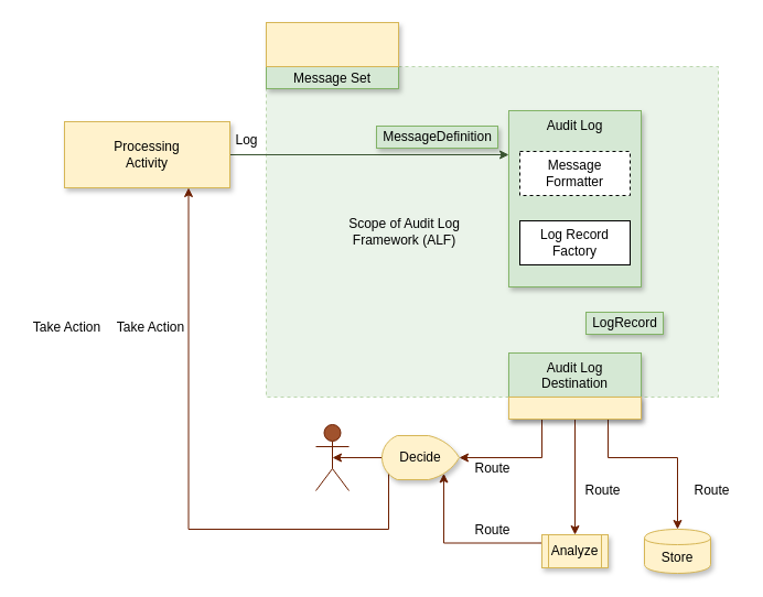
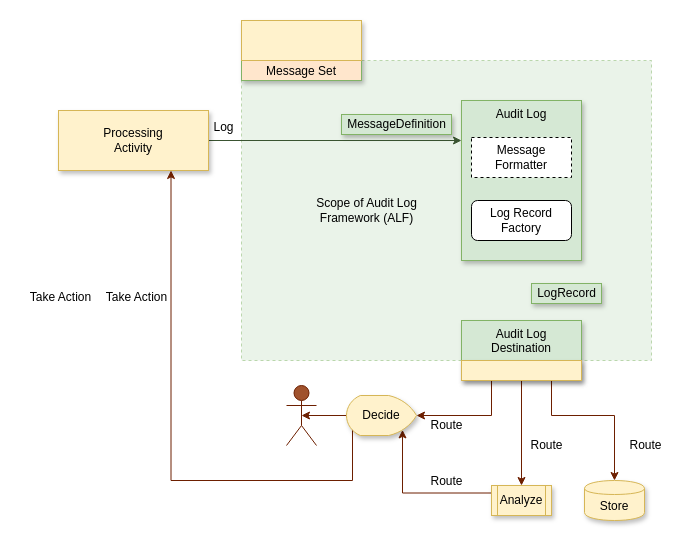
  <mxCell id="0" />
  <mxCell id="1" parent="0" />
  <mxCell id="2" value="" style="rounded=0;whiteSpace=wrap;html=1;strokeWidth=1;fillColor=#d5e8d4;strokeColor=#82b366;dashed=1;opacity=50;" parent="1" vertex="1"><mxGeometry x="241" y="60" width="410" height="300" as="geometry" /></mxCell>
  <mxCell id="3" value="Audit Log" style="rounded=0;whiteSpace=wrap;html=1;verticalAlign=top;fillColor=#d5e8d4;strokeColor=#82b366;shadow=1;" parent="1" vertex="1"><mxGeometry x="461" y="100" width="120" height="160" as="geometry" /></mxCell>
  <mxCell id="4" style="edgeStyle=orthogonalEdgeStyle;rounded=0;orthogonalLoop=1;jettySize=auto;html=1;entryX=0;entryY=0.5;entryDx=0;entryDy=0;entryPerimeter=0;exitX=0.25;exitY=1;exitDx=0;exitDy=0;fillColor=#a0522d;strokeColor=#6D1F00;" parent="1" source="31" target="22" edge="1"><mxGeometry relative="1" as="geometry"><mxPoint x="491" y="395" as="sourcePoint" /><Array as="points"><mxPoint x="491" y="415" /></Array></mxGeometry></mxCell>
  <mxCell id="5" style="edgeStyle=orthogonalEdgeStyle;rounded=0;orthogonalLoop=1;jettySize=auto;html=1;exitX=0.5;exitY=1;exitDx=0;exitDy=0;entryX=0.5;entryY=0;entryDx=0;entryDy=0;fillColor=#a0522d;strokeColor=#6D1F00;" parent="1" source="31" target="18" edge="1"><mxGeometry relative="1" as="geometry"><mxPoint x="521" y="395" as="sourcePoint" /></mxGeometry></mxCell>
  <mxCell id="6" style="edgeStyle=orthogonalEdgeStyle;rounded=0;orthogonalLoop=1;jettySize=auto;html=1;exitX=0.75;exitY=1;exitDx=0;exitDy=0;entryX=0.5;entryY=0;entryDx=0;entryDy=0;fillColor=#a0522d;strokeColor=#6D1F00;" parent="1" source="31" target="15" edge="1"><mxGeometry relative="1" as="geometry"><mxPoint x="551" y="395" as="sourcePoint" /><Array as="points"><mxPoint x="551" y="415" /><mxPoint x="614" y="415" /></Array></mxGeometry></mxCell>
  <mxCell id="7" value="Audit Log&lt;br&gt;Destination" style="rounded=0;whiteSpace=wrap;html=1;fillColor=#d5e8d4;strokeColor=#82b366;verticalAlign=top;shadow=1;" parent="1" vertex="1"><mxGeometry x="461" y="320" width="120" height="60" as="geometry" /></mxCell>
  <mxCell id="8" value="LogRecord" style="text;html=1;align=center;verticalAlign=middle;resizable=0;points=[];;autosize=1;fillColor=#d5e8d4;strokeColor=#82b366;shadow=1;" parent="1" vertex="1"><mxGeometry x="531" y="283" width="70" height="20" as="geometry" /></mxCell>
- <mxCell id="9" value="Message Set" style="rounded=0;whiteSpace=wrap;html=1;fillColor=#d5e8d4;strokeColor=#82b366;verticalAlign=bottom;shadow=1;" parent="1" vertex="1"><mxGeometry x="241" y="20" width="120" height="60" as="geometry" /></mxCell>
+ <mxCell id="9" value="Message Set" style="rounded=0;whiteSpace=wrap;html=1;fillColor=#ffe6cc;strokeColor=#82b366;verticalAlign=bottom;shadow=1;" parent="1" vertex="1"><mxGeometry x="241" y="20" width="120" height="60" as="geometry" /></mxCell>
  <mxCell id="10" style="edgeStyle=orthogonalEdgeStyle;rounded=0;orthogonalLoop=1;jettySize=auto;html=1;entryX=0;entryY=0.25;entryDx=0;entryDy=0;fillColor=#6d8764;strokeColor=#3A5431;" parent="1" source="11" target="3" edge="1"><mxGeometry relative="1" as="geometry" /></mxCell>
  <mxCell id="11" value="Processing&lt;br&gt;Activity" style="rounded=0;whiteSpace=wrap;html=1;fillColor=#fff2cc;strokeColor=#d6b656;shadow=1;" parent="1" vertex="1"><mxGeometry x="58" y="110" width="150" height="60" as="geometry" /></mxCell>
  <mxCell id="12" value="MessageDefinition" style="text;html=1;align=center;verticalAlign=middle;resizable=0;points=[];;autosize=1;fillColor=#d5e8d4;strokeColor=#82b366;shadow=1;" parent="1" vertex="1"><mxGeometry x="341" y="114" width="110" height="20" as="geometry" /></mxCell>
  <mxCell id="13" value="Message&lt;br&gt;Formatter" style="rounded=0;whiteSpace=wrap;html=1;dashed=1;" parent="1" vertex="1"><mxGeometry x="471" y="137" width="100" height="40" as="geometry" /></mxCell>
- <mxCell id="14" value="Log Record&lt;br&gt;Factory" style="rounded=0;whiteSpace=wrap;html=1;" parent="1" vertex="1"><mxGeometry x="471" y="200" width="100" height="40" as="geometry" /></mxCell>
+ <mxCell id="14" value="Log Record&lt;br&gt;Factory" style="whiteSpace=wrap;html=1;rounded=1;" parent="1" vertex="1"><mxGeometry x="471" y="200" width="100" height="40" as="geometry" /></mxCell>
  <mxCell id="15" value="Store" style="shape=cylinder;whiteSpace=wrap;html=1;boundedLbl=1;backgroundOutline=1;fillColor=#fff2cc;strokeColor=#d6b656;shadow=1;" parent="1" vertex="1"><mxGeometry x="584" y="480" width="60" height="40" as="geometry" /></mxCell>
  <mxCell id="16" style="edgeStyle=orthogonalEdgeStyle;rounded=0;orthogonalLoop=1;jettySize=auto;html=1;exitX=0;exitY=0.25;exitDx=0;exitDy=0;entryX=0.2;entryY=0.86;entryDx=0;entryDy=0;entryPerimeter=0;fillColor=#a0522d;strokeColor=#6D1F00;" parent="1" source="18" target="22" edge="1"><mxGeometry relative="1" as="geometry"><mxPoint x="601" y="450" as="targetPoint" /></mxGeometry></mxCell>
  <mxCell id="17" style="edgeStyle=orthogonalEdgeStyle;rounded=0;orthogonalLoop=1;jettySize=auto;html=1;exitX=0.5;exitY=1;exitDx=0;exitDy=0;entryX=0.5;entryY=0;entryDx=0;entryDy=0;" parent="1" source="18" edge="1"><mxGeometry relative="1" as="geometry"><mxPoint x="521" y="505" as="targetPoint" /></mxGeometry></mxCell>
  <mxCell id="18" value="Analyze" style="shape=process;whiteSpace=wrap;html=1;backgroundOutline=1;fillColor=#fff2cc;strokeColor=#d6b656;shadow=1;" parent="1" vertex="1"><mxGeometry x="491" y="485" width="60" height="30" as="geometry" /></mxCell>
  <mxCell id="19" value="Operator" style="shape=umlActor;verticalLabelPosition=bottom;labelBackgroundColor=#ffffff;verticalAlign=top;html=1;outlineConnect=0;fillColor=#a0522d;strokeColor=#6D1F00;fontColor=#ffffff;shadow=0;" parent="1" vertex="1"><mxGeometry x="286" y="385" width="30" height="60" as="geometry" /></mxCell>
  <mxCell id="20" style="edgeStyle=orthogonalEdgeStyle;rounded=0;orthogonalLoop=1;jettySize=auto;html=1;exitX=1;exitY=0.5;exitDx=0;exitDy=0;exitPerimeter=0;entryX=0.5;entryY=0.5;entryDx=0;entryDy=0;entryPerimeter=0;fillColor=#a0522d;strokeColor=#6D1F00;" parent="1" source="22" target="19" edge="1"><mxGeometry relative="1" as="geometry" /></mxCell>
  <mxCell id="21" style="edgeStyle=orthogonalEdgeStyle;rounded=0;orthogonalLoop=1;jettySize=auto;html=1;entryX=0.75;entryY=1;entryDx=0;entryDy=0;fillColor=#a0522d;strokeColor=#6D1F00;" parent="1" target="11" edge="1"><mxGeometry relative="1" as="geometry"><mxPoint x="181" y="210" as="targetPoint" /><mxPoint x="352" y="410" as="sourcePoint" /><Array as="points"><mxPoint x="352" y="480" /><mxPoint x="171" y="480" /></Array></mxGeometry></mxCell>
  <mxCell id="22" value="Decide" style="strokeWidth=1;html=1;shape=mxgraph.flowchart.display;whiteSpace=wrap;flipH=1;fillColor=#fff2cc;strokeColor=#d6b656;shadow=1;" parent="1" vertex="1"><mxGeometry x="346" y="395" width="70" height="40" as="geometry" /></mxCell>
  <mxCell id="23" value="Log" style="text;html=1;align=center;verticalAlign=middle;resizable=0;points=[];;autosize=1;" parent="1" vertex="1"><mxGeometry x="203" y="117" width="40" height="20" as="geometry" /></mxCell>
  <mxCell id="24" value="Route" style="text;html=1;align=center;verticalAlign=middle;resizable=0;points=[];;autosize=1;" parent="1" vertex="1"><mxGeometry x="421" y="415" width="50" height="20" as="geometry" /></mxCell>
  <mxCell id="25" value="Take Action" style="text;html=1;align=center;verticalAlign=middle;resizable=0;points=[];;autosize=1;" parent="1" vertex="1"><mxGeometry x="96" y="287" width="80" height="20" as="geometry" /></mxCell>
  <mxCell id="26" value="Take Action" style="text;html=1;align=center;verticalAlign=middle;resizable=0;points=[];;autosize=1;" parent="1" vertex="1"><mxGeometry x="20" y="287" width="80" height="20" as="geometry" /></mxCell>
  <mxCell id="27" value="Route" style="text;html=1;align=center;verticalAlign=middle;resizable=0;points=[];;autosize=1;" parent="1" vertex="1"><mxGeometry x="421" y="471" width="50" height="20" as="geometry" /></mxCell>
  <mxCell id="28" value="Route" style="text;html=1;align=center;verticalAlign=middle;resizable=0;points=[];;autosize=1;" parent="1" vertex="1"><mxGeometry x="521" y="435" width="50" height="20" as="geometry" /></mxCell>
  <mxCell id="29" value="Route" style="text;html=1;align=center;verticalAlign=middle;resizable=0;points=[];;autosize=1;" parent="1" vertex="1"><mxGeometry x="620" y="435" width="50" height="20" as="geometry" /></mxCell>
  <mxCell id="30" value="" style="rounded=0;whiteSpace=wrap;html=1;fillColor=#fff2cc;strokeColor=#d6b656;shadow=0;" parent="1" vertex="1"><mxGeometry x="241" y="20" width="120" height="40" as="geometry" /></mxCell>
  <mxCell id="31" value="" style="rounded=0;whiteSpace=wrap;html=1;fillColor=#fff2cc;strokeColor=#d6b656;shadow=1;" parent="1" vertex="1"><mxGeometry x="461" y="360" width="120" height="20" as="geometry" /></mxCell>
  <mxCell id="32" value="Scope of Audit Log&lt;br&gt;Framework (ALF)" style="text;html=1;align=center;verticalAlign=middle;resizable=0;points=[];;autosize=1;" parent="1" vertex="1"><mxGeometry x="306" y="195" width="120" height="30" as="geometry" /></mxCell>
